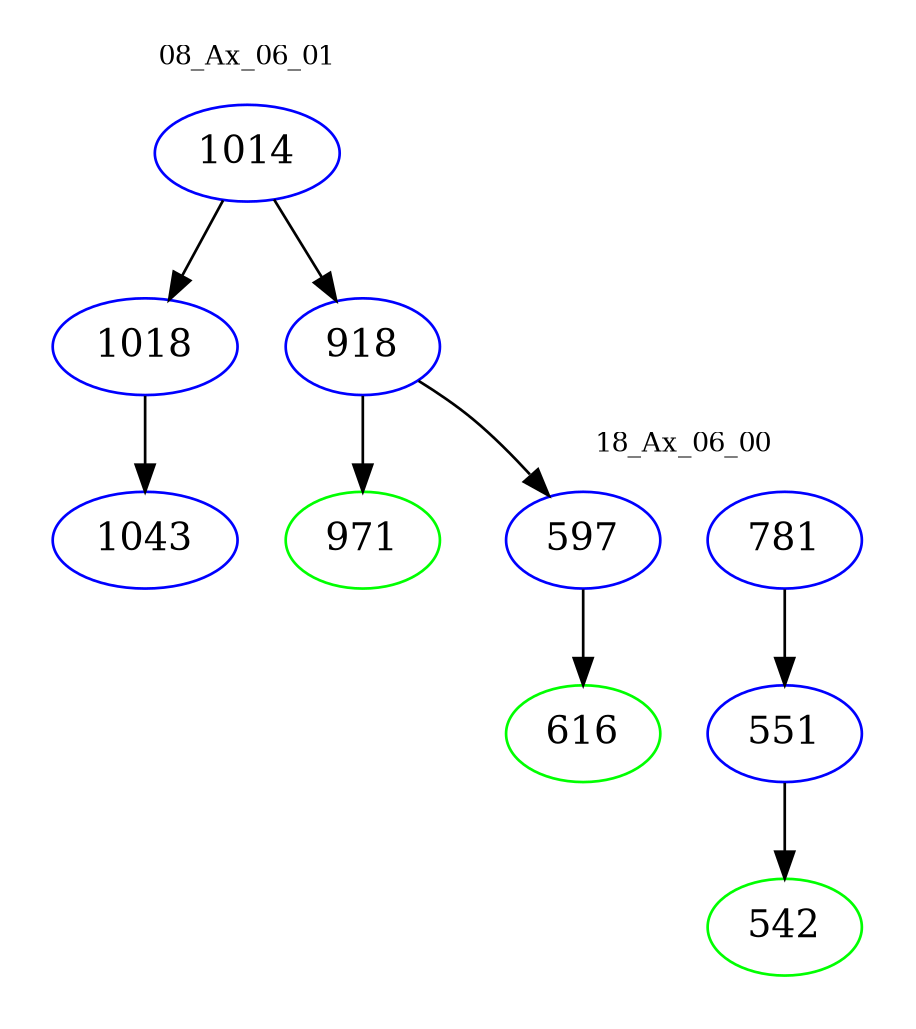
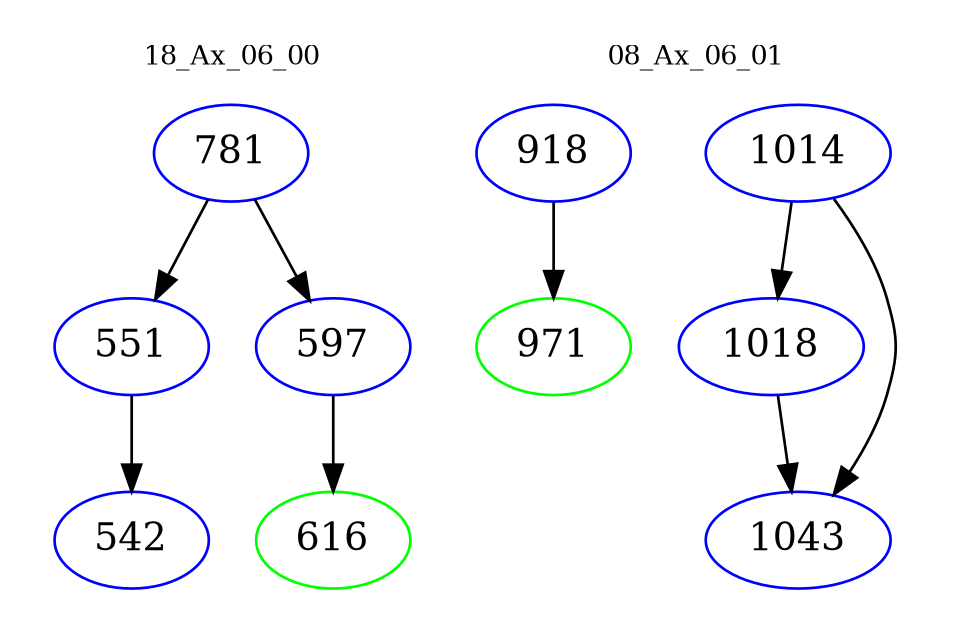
  digraph {
    node [color=blue]
    edge [color=black]
    n1 [label=781]
    n2 [label=551]
    n3 [label=597]
-   n4 [color=green label=542]
+   n4 [label=542]
    n5 [color=green label=616]
    n6 [label=1014]
    n7 [label=918]
    n8 [label=1018]
    n9 [color=green label=971]
    n10 [label=1043]
    subgraph cluster_1 {
      color=white
      fontsize=10
      label="18_Ax_06_00"
      n1
      n2
      n3
      n4
      n5
    }
    subgraph cluster_2 {
      color=white
      fontsize=10
      label="08_Ax_06_01"
      n6
      n7
      n8
      n9
      n10
    }
    n1 -> n2
-   n7 -> n3
+   n1 -> n3
    n2 -> n4
    n3 -> n5
-   n6 -> n7
+   n6 -> n10
    n6 -> n8
    n7 -> n9
    n8 -> n10
  }
